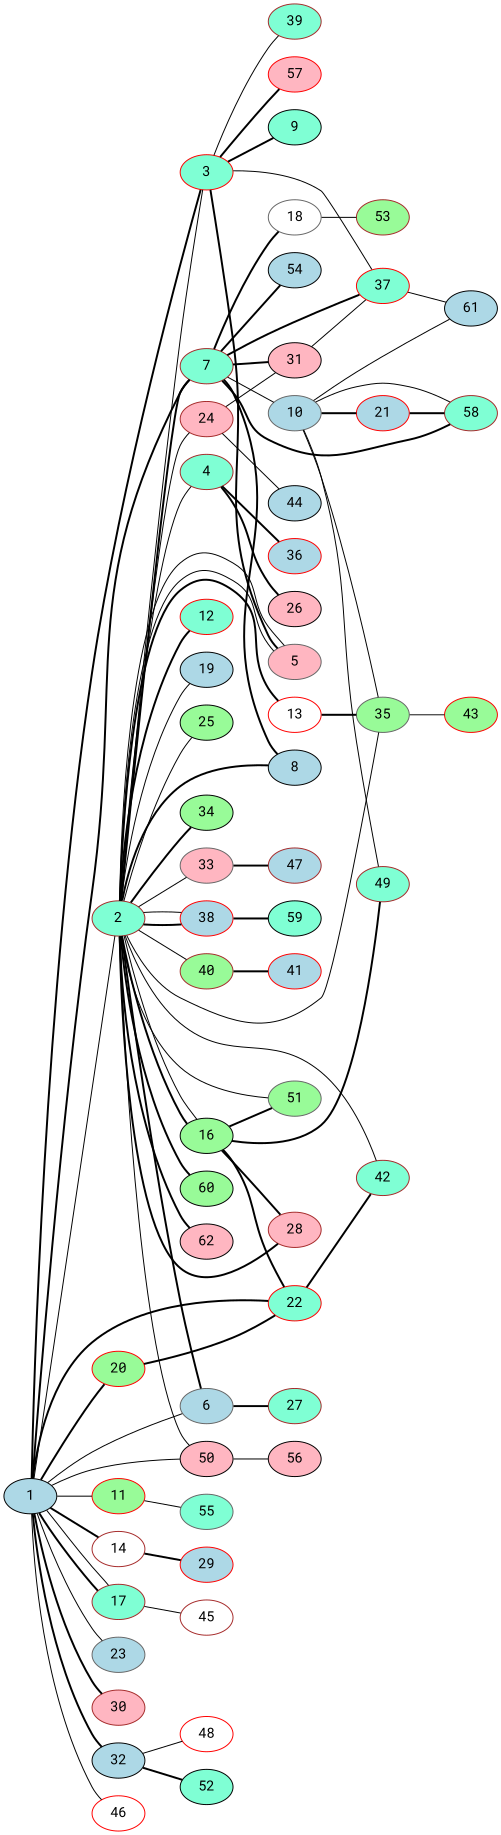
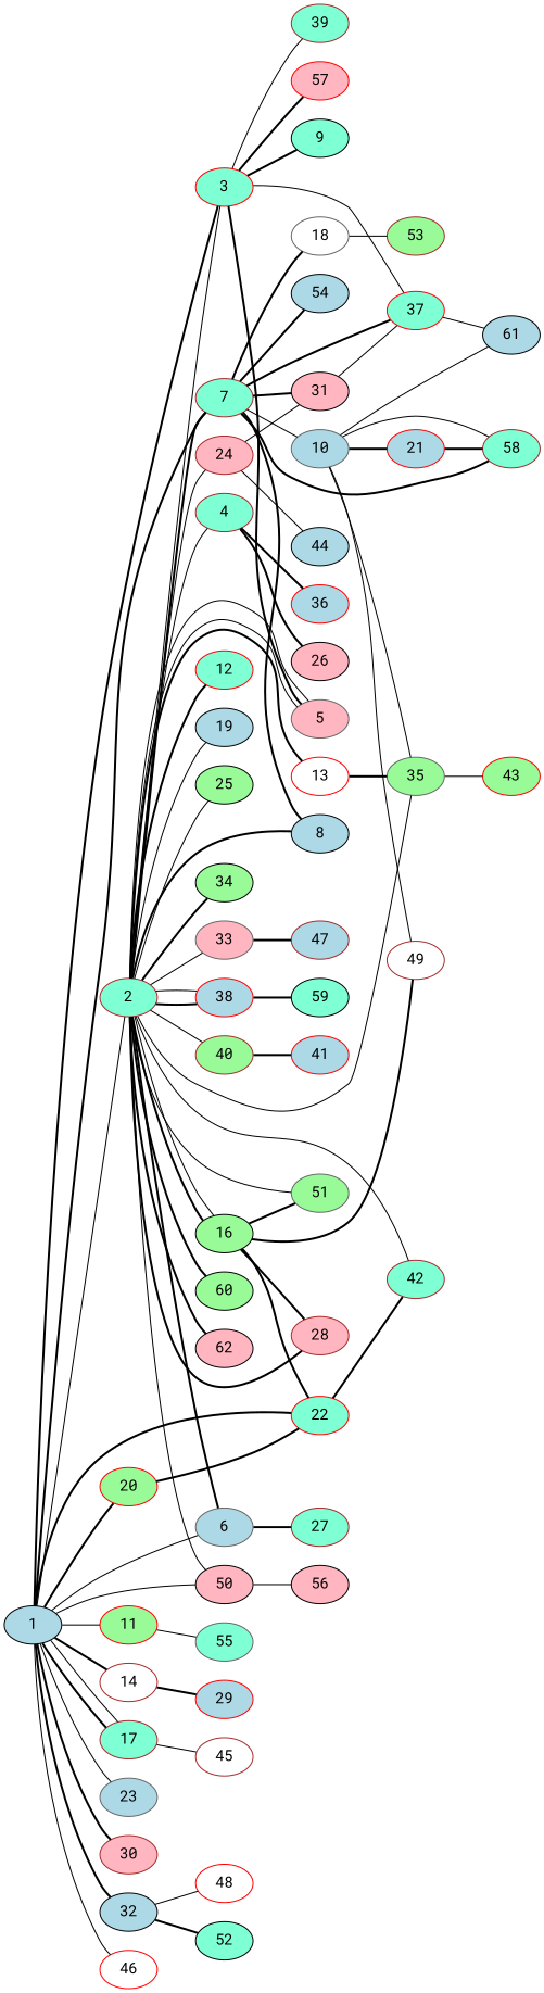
  graph {
    fontname="Roboto Mono"
    rankdir=LR
    node [color=black fillcolor=lightblue fontname="Roboto Mono" style=filled]
    edge [fontname="Roboto Mono" style=bold]
    1
    2 [color=brown fillcolor=aquamarine]
    3 [color=red fillcolor=aquamarine]
    6 [color=gray40]
    7 [color=brown fillcolor=aquamarine]
    11 [color=red fillcolor=palegreen]
    14 [color=brown fillcolor=white]
    17 [color=brown fillcolor=aquamarine]
    20 [color=red fillcolor=palegreen]
    22 [color=red fillcolor=aquamarine]
    23 [color=gray40]
    30 [color=brown fillcolor=lightpink]
    32
    46 [color=red fillcolor=white]
    50 [fillcolor=lightpink]
    4 [color=brown fillcolor=aquamarine]
    5 [color=gray40 fillcolor=lightpink]
    8
    12 [color=red fillcolor=aquamarine]
    13 [color=red fillcolor=white]
    16 [fillcolor=palegreen]
    19
    24 [color=brown fillcolor=lightpink]
    25 [fillcolor=palegreen]
    28 [color=brown fillcolor=lightpink]
    33 [color=gray40 fillcolor=lightpink]
    34 [fillcolor=palegreen]
    35 [color=gray40 fillcolor=palegreen]
    38 [color=red]
    40 [color=brown fillcolor=palegreen]
    42 [color=brown fillcolor=aquamarine]
    51 [color=gray40 fillcolor=palegreen]
    60 [fillcolor=palegreen]
    62 [fillcolor=lightpink]
    9 [fillcolor=aquamarine]
    37 [color=red fillcolor=aquamarine]
    39 [color=brown fillcolor=aquamarine]
    57 [color=red fillcolor=lightpink]
    27 [color=brown fillcolor=aquamarine]
    10 [color=gray40]
    18 [color=gray40 fillcolor=white]
    31 [fillcolor=lightpink]
    54
    58 [color=brown fillcolor=aquamarine]
    55 [color=gray40 fillcolor=aquamarine]
    29 [color=red]
    45 [color=brown fillcolor=white]
    48 [color=red fillcolor=white]
    52 [fillcolor=aquamarine]
    56 [fillcolor=lightpink]
    26 [fillcolor=lightpink]
    36 [color=red]
-   49 [color=brown fillcolor=aquamarine]
+   49 [color=brown fillcolor=white]
    44
    47 [color=brown]
    43 [color=red fillcolor=palegreen]
    59 [fillcolor=aquamarine]
    41 [color=red]
    61
    21 [color=red]
    53 [color=brown fillcolor=palegreen]
    1 -- 2 [style=solid]
    1 -- 3
    1 -- 6 [style=solid]
    1 -- 7
    1 -- 11 [style=solid]
    1 -- 14
    1 -- 17
    1 -- 17 [style=solid]
    1 -- 20
    1 -- 22
    1 -- 23 [style=solid]
    1 -- 30
    1 -- 32
    1 -- 46 [style=solid]
    1 -- 50 [style=solid]
    2 -- 3 [style=solid]
    2 -- 6
    2 -- 7
    2 -- 50 [style=solid]
    2 -- 4 [style=solid]
    2 -- 5 [style=solid]
    2 -- 5 [style=solid]
    2 -- 8
    2 -- 12
    2 -- 13
    2 -- 16
    2 -- 16 [style=solid]
    2 -- 19 [style=solid]
    2 -- 24 [style=solid]
    2 -- 25 [style=solid]
    2 -- 28
    2 -- 33 [style=solid]
    2 -- 34
    2 -- 35 [style=solid]
    2 -- 38
    2 -- 38 [style=solid]
    2 -- 40 [style=solid]
    2 -- 42 [style=solid]
    2 -- 51 [style=solid]
    2 -- 60
    2 -- 62
    3 -- 5
    3 -- 9
    3 -- 37 [style=solid]
    3 -- 39 [style=solid]
    3 -- 57
    6 -- 27
    7 -- 8
    7 -- 37
    7 -- 10 [style=solid]
    7 -- 18
    7 -- 31
    7 -- 54
    7 -- 58
    11 -- 55 [style=solid]
    14 -- 29
    17 -- 45 [style=solid]
    20 -- 22
    22 -- 42
    32 -- 48 [style=solid]
    32 -- 52
    50 -- 56 [style=solid]
    4 -- 26
    4 -- 36
    13 -- 35
    16 -- 22
    16 -- 28
    16 -- 51
    16 -- 49
    24 -- 31 [style=solid]
    24 -- 44 [style=solid]
    33 -- 47
    35 -- 43 [style=solid]
    38 -- 59
    40 -- 41
    37 -- 61 [style=solid]
    10 -- 35 [style=solid]
    10 -- 58 [style=solid]
    10 -- 49 [style=solid]
    10 -- 61 [style=solid]
    10 -- 21
    18 -- 53 [style=solid]
    31 -- 37 [style=solid]
    21 -- 58
  }
